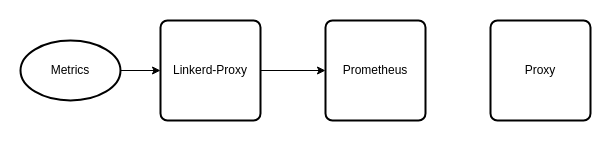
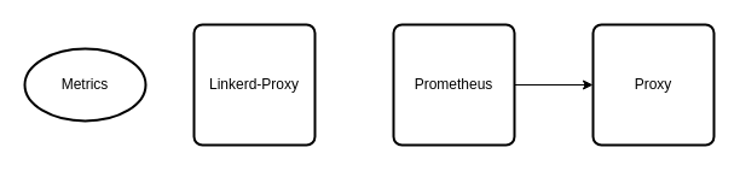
  <mxCell id="0" />
  <mxCell id="1" parent="0" />
- <mxCell id="2" value="" style="edgeStyle=orthogonalEdgeStyle;rounded=0;orthogonalLoop=1;jettySize=auto;html=1;" edge="1" parent="1" source="3" target="5"><mxGeometry relative="1" as="geometry" /></mxCell>
  <mxCell id="3" value="Metrics" style="strokeWidth=2;html=1;shape=mxgraph.flowchart.start_1;whiteSpace=wrap;" vertex="1" parent="1"><mxGeometry x="20" y="40" width="100" height="60" as="geometry" /></mxCell>
- <mxCell id="4" style="edgeStyle=orthogonalEdgeStyle;rounded=0;orthogonalLoop=1;jettySize=auto;html=1;entryX=0;entryY=0.5;entryDx=0;entryDy=0;" edge="1" parent="1" source="5" target="7"><mxGeometry relative="1" as="geometry" /></mxCell>
  <mxCell id="5" value="Linkerd-Proxy" style="rounded=1;whiteSpace=wrap;html=1;absoluteArcSize=1;arcSize=14;strokeWidth=2;" vertex="1" parent="1"><mxGeometry x="160" y="20" width="100" height="100" as="geometry" /></mxCell>
+ <mxCell id="6" style="edgeStyle=orthogonalEdgeStyle;rounded=0;orthogonalLoop=1;jettySize=auto;html=1;entryX=0;entryY=0.5;entryDx=0;entryDy=0;" edge="1" parent="1" source="7" target="8"><mxGeometry relative="1" as="geometry" /></mxCell>
  <mxCell id="7" value="Prometheus" style="rounded=1;whiteSpace=wrap;html=1;absoluteArcSize=1;arcSize=14;strokeWidth=2;" vertex="1" parent="1"><mxGeometry x="325" y="20" width="100" height="100" as="geometry" /></mxCell>
  <mxCell id="8" value="Proxy" style="rounded=1;whiteSpace=wrap;html=1;absoluteArcSize=1;arcSize=14;strokeWidth=2;" vertex="1" parent="1"><mxGeometry x="490" y="20" width="100" height="100" as="geometry" /></mxCell>
